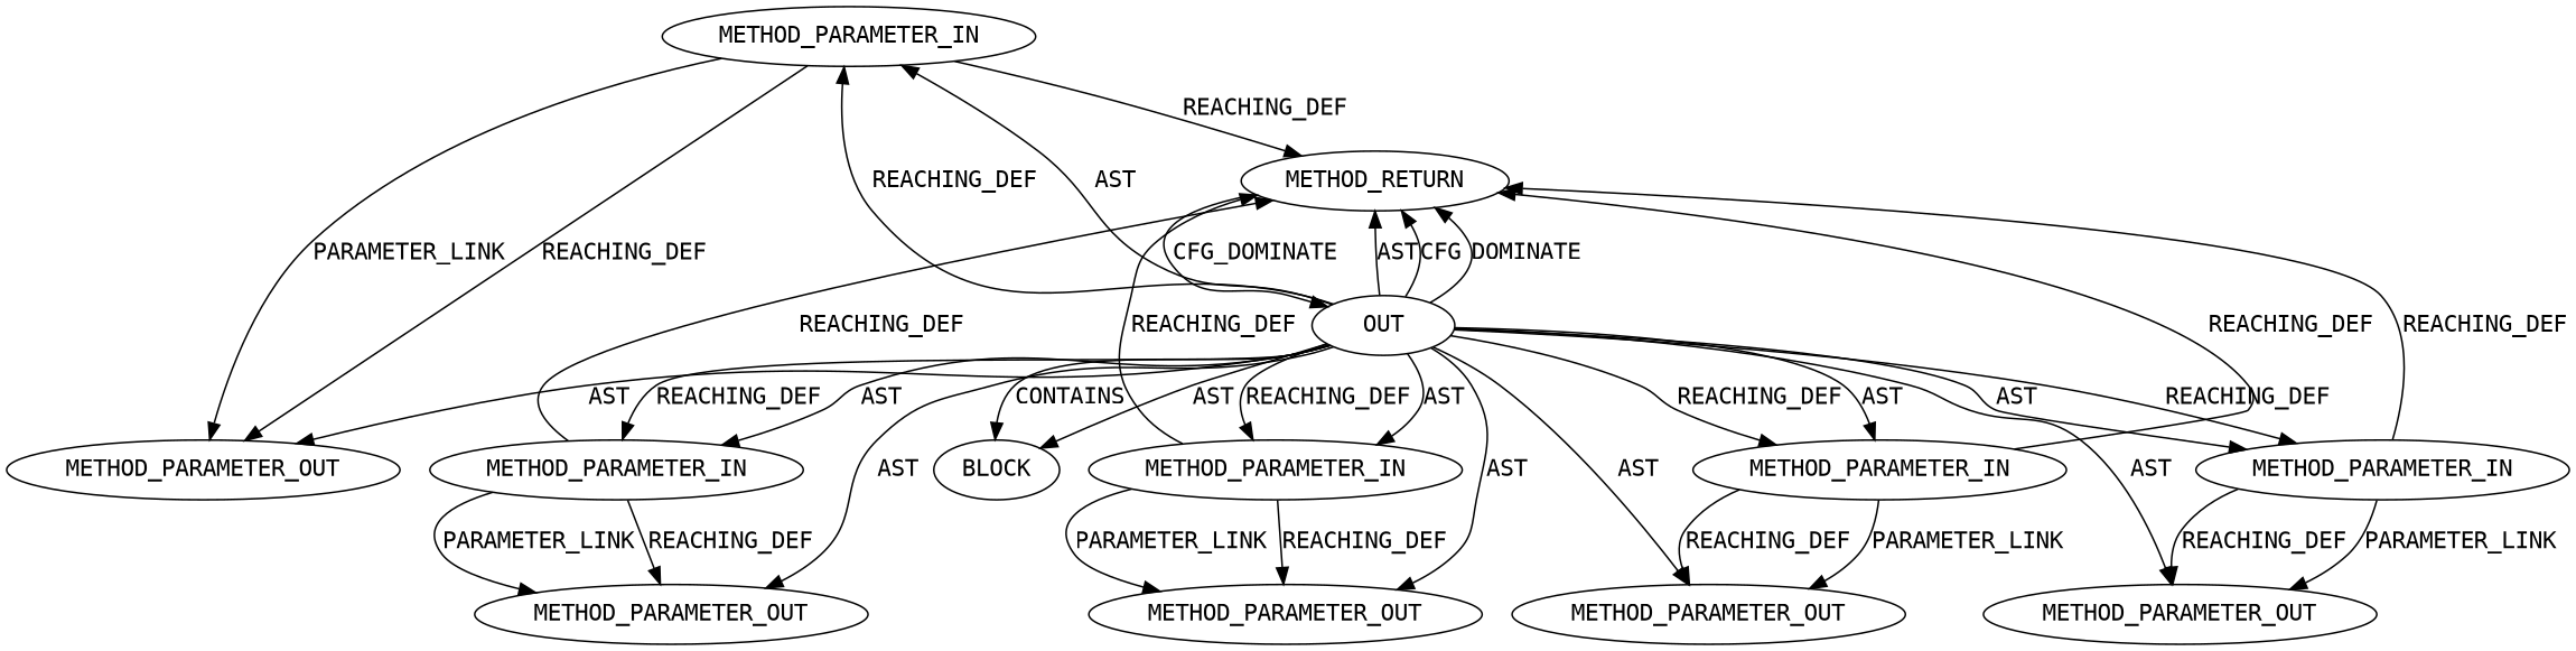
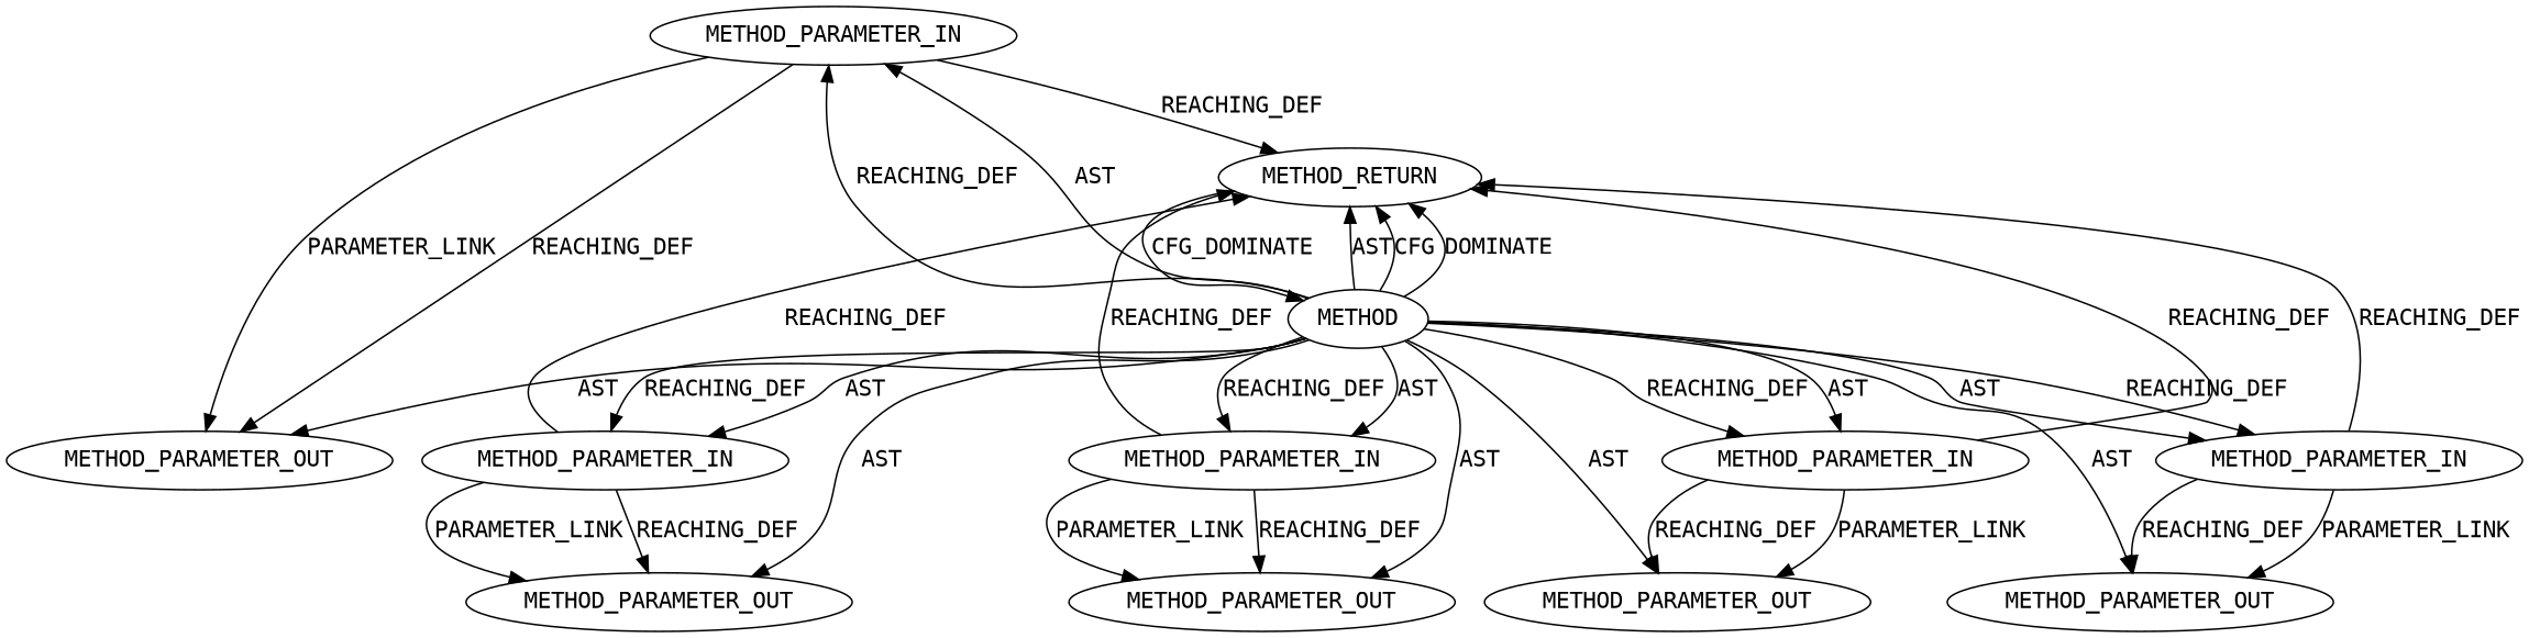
  digraph {
    fontname="DejaVu Sans Mono"
    node [CODE="struct scatterlist *sg" COLUMN_NUMBER=3 EVALUATION_STRATEGY=BY_VALUE IS_VARIADIC=false LINE_NUMBER=264 ORDER=3 TYPE_FULL_NAME=int fontname="DejaVu Sans Mono"]
    edge [fontname="DejaVu Sans Mono"]
    n1 [INDEX=3 LINE_NUMBER=265 NAME=sg TYPE_FULL_NAME="scatterlist*" label=METHOD_PARAMETER_IN]
    n2 [INDEX=3 LINE_NUMBER=265 NAME=sg TYPE_FULL_NAME="scatterlist*" label=METHOD_PARAMETER_OUT]
    n3 [CODE=RET COLUMN_NUMBER=5 ORDER=7 label=METHOD_RETURN IS_VARIADIC=""]
-   n4 [AST_PARENT_FULL_NAME="tls.h:<global>" AST_PARENT_TYPE=TYPE_DECL CODE="int tls_push_sg(struct sock *sk, struct tls_context *ctx,\n		struct scatterlist *sg, u16 first_offset,\n		int flags);" COLUMN_NUMBER=5 COLUMN_NUMBER_END=12 FILENAME="tls.h" FULL_NAME=tls_push_sg IS_EXTERNAL=false LINE_NUMBER_END=266 NAME=tls_push_sg ORDER=71 SIGNATURE="int tls_push_sg (sock*,tls_context*,scatterlist*,u16,int)" label=OUT EVALUATION_STRATEGY="" IS_VARIADIC="" TYPE_FULL_NAME=""]
+   n4 [AST_PARENT_FULL_NAME="tls.h:<global>" AST_PARENT_TYPE=TYPE_DECL CODE="int tls_push_sg(struct sock *sk, struct tls_context *ctx,\n		struct scatterlist *sg, u16 first_offset,\n		int flags);" COLUMN_NUMBER=5 COLUMN_NUMBER_END=12 FILENAME="tls.h" FULL_NAME=tls_push_sg IS_EXTERNAL=false LINE_NUMBER_END=266 NAME=tls_push_sg ORDER=71 SIGNATURE="int tls_push_sg (sock*,tls_context*,scatterlist*,u16,int)" label=METHOD EVALUATION_STRATEGY="" IS_VARIADIC="" TYPE_FULL_NAME=""]
    n5 [CODE="u16 first_offset" COLUMN_NUMBER=27 INDEX=4 LINE_NUMBER=265 NAME=first_offset ORDER=4 TYPE_FULL_NAME=u16 label=METHOD_PARAMETER_IN]
    n6 [CODE="u16 first_offset" COLUMN_NUMBER=27 INDEX=4 LINE_NUMBER=265 NAME=first_offset ORDER=4 TYPE_FULL_NAME=u16 label=METHOD_PARAMETER_OUT]
    n7 [CODE="struct tls_context *ctx" COLUMN_NUMBER=34 INDEX=2 NAME=ctx ORDER=2 TYPE_FULL_NAME="tls_context*" label=METHOD_PARAMETER_OUT]
    n8 [CODE="struct sock *sk" COLUMN_NUMBER=17 INDEX=1 NAME=sk ORDER=1 TYPE_FULL_NAME="sock*" label=METHOD_PARAMETER_OUT]
    n9 [CODE="int flags" INDEX=5 LINE_NUMBER=266 NAME=flags ORDER=5 label=METHOD_PARAMETER_IN]
    n10 [CODE="int flags" INDEX=5 LINE_NUMBER=266 NAME=flags ORDER=5 label=METHOD_PARAMETER_OUT]
-   n11 [ARGUMENT_INDEX=-1 CODE="<empty>" ORDER=6 TYPE_FULL_NAME="<empty>" label=BLOCK COLUMN_NUMBER="" EVALUATION_STRATEGY="" IS_VARIADIC="" LINE_NUMBER=""]
    n12 [CODE="struct tls_context *ctx" COLUMN_NUMBER=34 INDEX=2 NAME=ctx ORDER=2 TYPE_FULL_NAME="tls_context*" label=METHOD_PARAMETER_IN]
    n13 [CODE="struct sock *sk" COLUMN_NUMBER=17 INDEX=1 NAME=sk ORDER=1 TYPE_FULL_NAME="sock*" label=METHOD_PARAMETER_IN]
    n1 -> n2 [VARIABLE=sg label=REACHING_DEF]
    n1 -> n2 [label=PARAMETER_LINK]
    n1 -> n3 [VARIABLE=sg label=REACHING_DEF]
    n3 -> n4 [label=CFG_DOMINATE]
    n4 -> n1 [label=REACHING_DEF]
    n4 -> n1 [label=AST]
    n4 -> n2 [label=AST]
    n4 -> n3 [label=AST]
    n4 -> n3 [label=CFG]
    n4 -> n3 [label=DOMINATE]
    n4 -> n5 [label=AST]
    n4 -> n5 [label=REACHING_DEF]
    n4 -> n6 [label=AST]
    n4 -> n7 [label=AST]
    n4 -> n8 [label=AST]
    n4 -> n9 [label=REACHING_DEF]
    n4 -> n9 [label=AST]
    n4 -> n10 [label=AST]
-   n4 -> n11 [label=AST]
-   n4 -> n11 [label=CONTAINS]
    n4 -> n12 [label=REACHING_DEF]
    n4 -> n12 [label=AST]
    n4 -> n13 [label=REACHING_DEF]
    n4 -> n13 [label=AST]
    n5 -> n3 [VARIABLE=first_offset label=REACHING_DEF]
    n5 -> n6 [label=PARAMETER_LINK]
    n5 -> n6 [VARIABLE=first_offset label=REACHING_DEF]
    n9 -> n3 [VARIABLE=flags label=REACHING_DEF]
    n9 -> n10 [label=PARAMETER_LINK]
    n9 -> n10 [VARIABLE=flags label=REACHING_DEF]
    n12 -> n3 [VARIABLE=ctx label=REACHING_DEF]
    n12 -> n7 [VARIABLE=ctx label=REACHING_DEF]
    n12 -> n7 [label=PARAMETER_LINK]
    n13 -> n3 [VARIABLE=sk label=REACHING_DEF]
    n13 -> n8 [label=PARAMETER_LINK]
    n13 -> n8 [VARIABLE=sk label=REACHING_DEF]
  }
